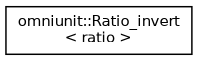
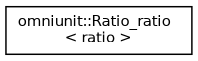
  digraph {
    rankdir=LR
-   n1 [color=black fillcolor=white fontname=Helvetica fontsize=10 height=0.2 label="omniunit::Ratio_invert\l\< ratio \>" shape=record style=filled width=0.4]
+   n1 [color=black fillcolor=white fontname=Helvetica fontsize=10 height=0.2 label="omniunit::Ratio_ratio\l\< ratio \>" shape=record style=filled width=0.4]
  }
